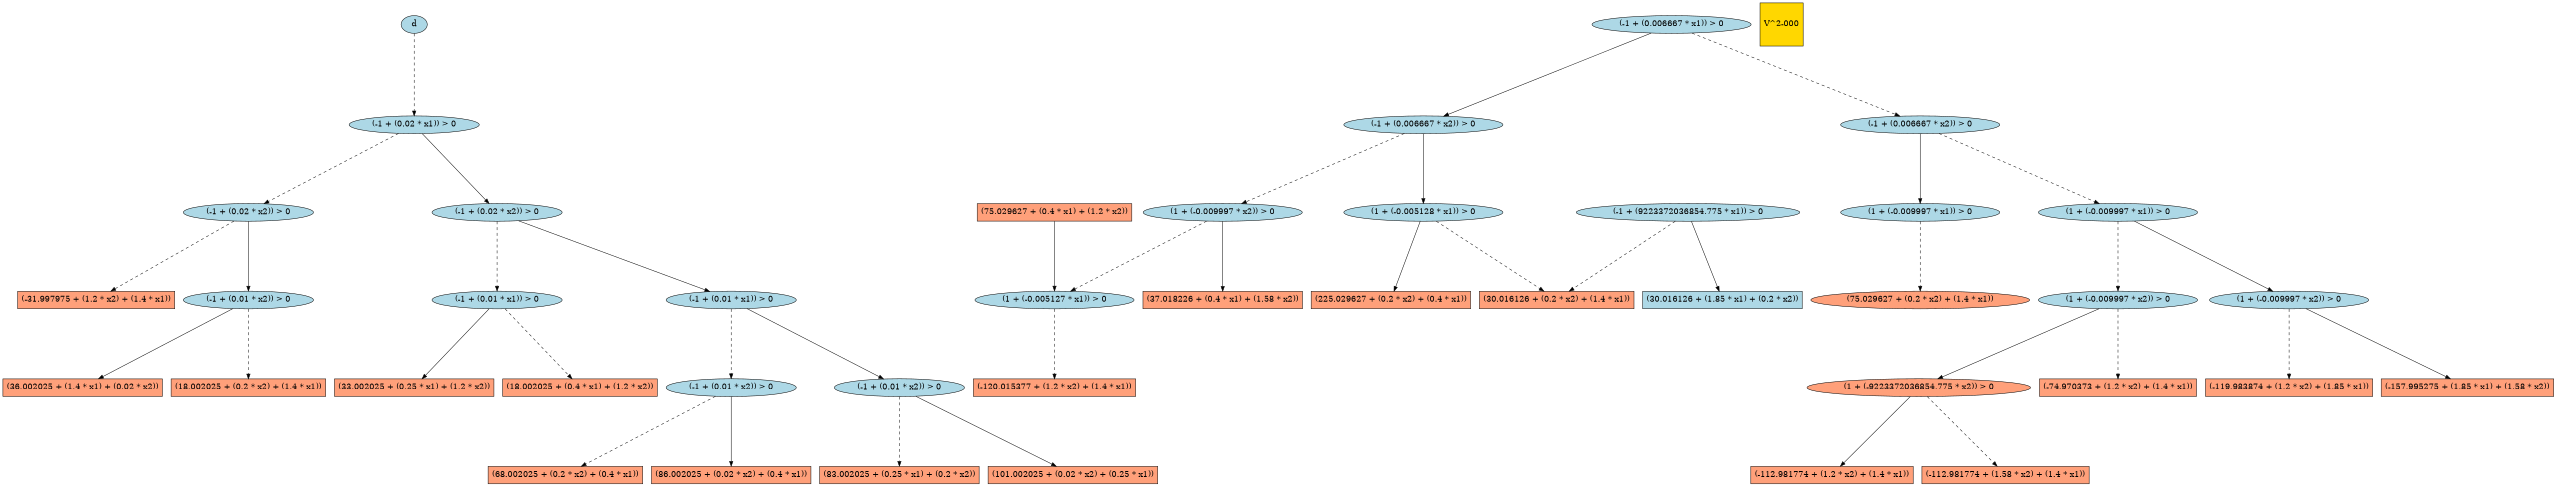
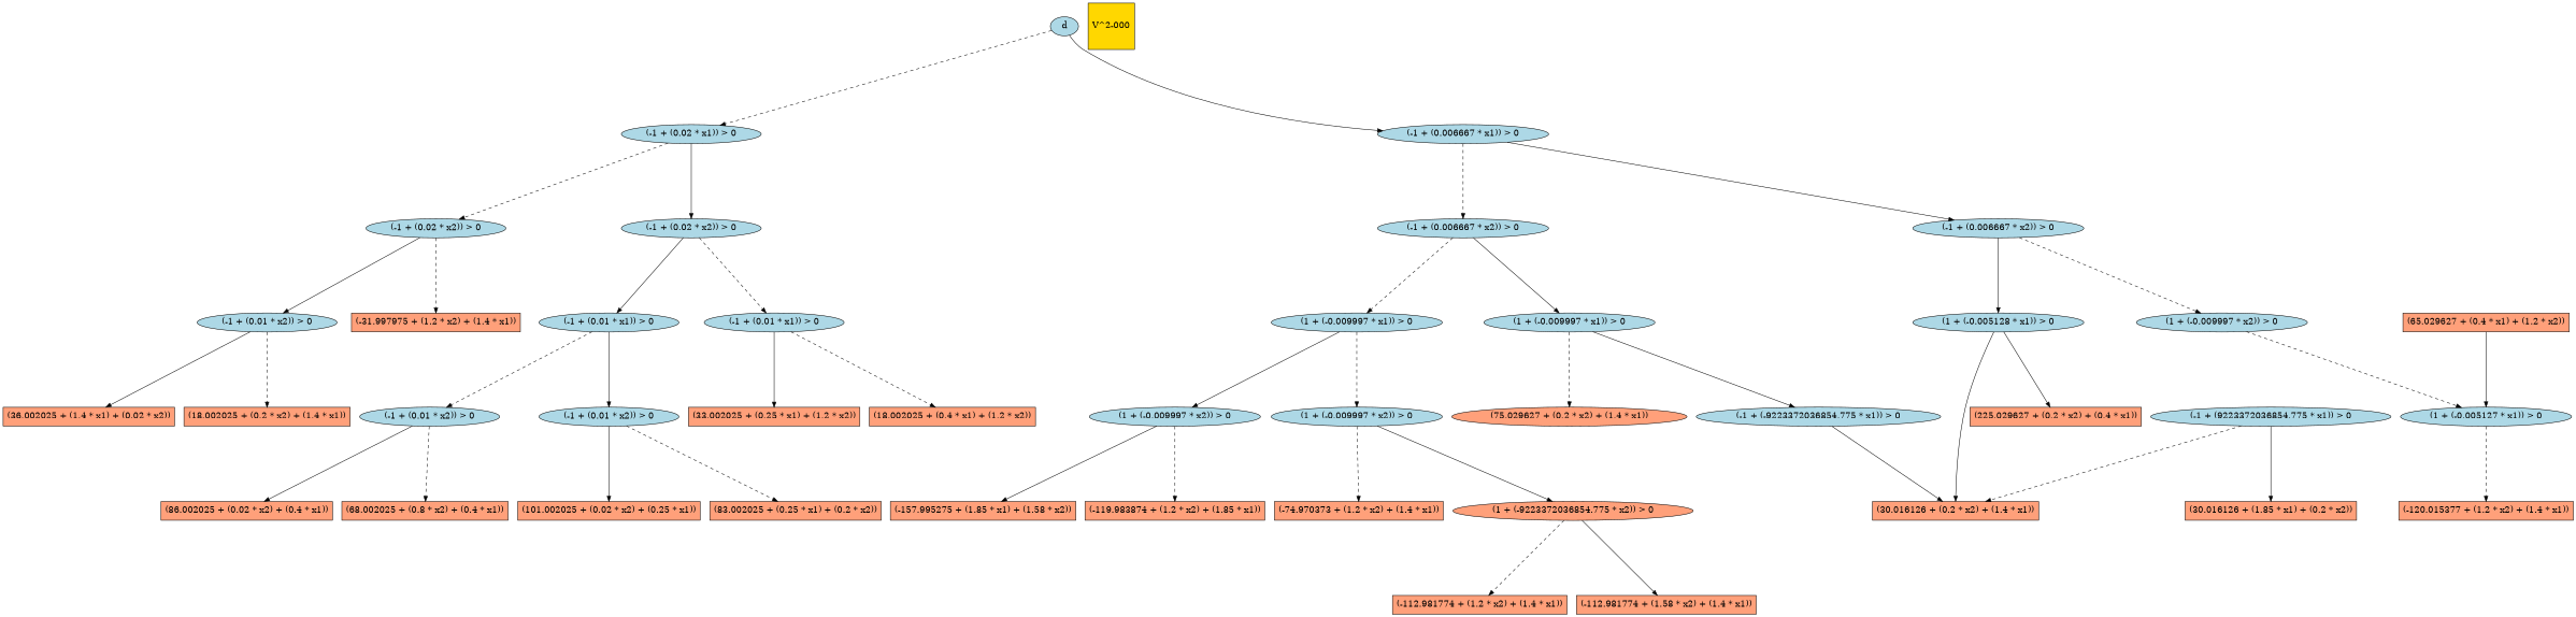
  digraph {
    fontname=Helvetica
    fontsize=16
    ranksep=2.00
    node [color=black fillcolor=lightsalmon fontsize=16 shape=ellipse style=filled]
    edge [color=black style=solid]
    n1 [label="(33.002025 + (0.25 * x1) + (1.2 * x2))" shape=box]
    n2 [fillcolor=lightblue label="(-1 + (0.01 * x2)) > 0"]
-   n3 [label="(68.002025 + (0.2 * x2) + (0.4 * x1))" shape=box]
+   n3 [label="(68.002025 + (0.8 * x2) + (0.4 * x1))" shape=box]
    n4 [label="(86.002025 + (0.02 * x2) + (0.4 * x1))" shape=box]
    n5 [label="(18.002025 + (0.4 * x1) + (1.2 * x2))" shape=box]
    n6 [fillcolor=lightblue label="(1 + (-0.009997 * x2)) > 0"]
    n7 [fillcolor=lightblue label="(1 + (-0.005127 * x1)) > 0"]
-   n8 [label="(37.018226 + (0.4 * x1) + (1.58 * x2))" shape=box]
    n9 [label="(-120.015377 + (1.2 * x2) + (1.4 * x1))" shape=box]
    n10 [fillcolor=lightblue label="(1 + (-0.005128 * x1)) > 0"]
    n11 [label="(225.029627 + (0.2 * x2) + (0.4 * x1))" shape=box]
    n12 [label="(30.016126 + (0.2 * x2) + (1.4 * x1))" shape=box]
    n13 [label="(-112.981774 + (1.2 * x2) + (1.4 * x1))" shape=box]
-   n14 [label="(75.029627 + (0.4 * x1) + (1.2 * x2))" shape=box]
+   n14 [label="(65.029627 + (0.4 * x1) + (1.2 * x2))" shape=box]
    n15 [label="(75.029627 + (0.2 * x2) + (1.4 * x1))"]
    n16 [fillcolor=lightblue label="(-1 + (0.02 * x1)) > 0"]
    n17 [fillcolor=lightblue label="(-1 + (0.02 * x2)) > 0"]
    n18 [fillcolor=lightblue label="(-1 + (0.02 * x2)) > 0"]
    n19 [label="(-31.997975 + (1.2 * x2) + (1.4 * x1))" shape=box]
    n20 [fillcolor=lightblue label="(-1 + (0.01 * x2)) > 0"]
    n21 [fillcolor=lightblue label="(-1 + (0.01 * x1)) > 0"]
    n22 [fillcolor=lightblue label="(-1 + (0.01 * x1)) > 0"]
    n23 [label="(36.002025 + (1.4 * x1) + (0.02 * x2))" shape=box]
+   n24 [fillcolor=lightblue label="(-1 + (-9223372036854.775 * x1)) > 0"]
    n25 [fillcolor=lightblue label="(-1 + (9223372036854.775 * x1)) > 0"]
-   n26 [fillcolor=lightblue label="(30.016126 + (1.85 * x1) + (0.2 * x2))" shape=box]
+   n26 [label="(30.016126 + (1.85 * x1) + (0.2 * x2))" shape=box]
    n27 [label="(18.002025 + (0.2 * x2) + (1.4 * x1))" shape=box]
    n28 [label="(83.002025 + (0.25 * x1) + (0.2 * x2))" shape=box]
    n29 [fillcolor=lightblue label="(1 + (-0.009997 * x1)) > 0"]
    n30 [fillcolor=lightblue label="(1 + (-0.009997 * x2)) > 0"]
    n31 [label="(1 + (-9223372036854.775 * x2)) > 0"]
    n32 [label="(-74.970373 + (1.2 * x2) + (1.4 * x1))" shape=box]
    n33 [label="(-112.981774 + (1.58 * x2) + (1.4 * x1))" shape=box]
    n34 [fillcolor=lightblue label="(-1 + (0.006667 * x2)) > 0"]
    n35 [fillcolor=lightblue label="(1 + (-0.009997 * x1)) > 0"]
    n36 [fillcolor=lightblue label="(1 + (-0.009997 * x2)) > 0"]
    n37 [fillcolor=lightblue label="(-1 + (0.01 * x2)) > 0"]
    n38 [label="(101.002025 + (0.02 * x2) + (0.25 * x1))" shape=box]
    n39 [label="(-119.983874 + (1.2 * x2) + (1.85 * x1))" shape=box]
    n40 [label="(-157.995275 + (1.85 * x1) + (1.58 * x2))" shape=box]
    n41 [fillcolor=lightblue label=d]
    n42 [fillcolor=lightblue label="(-1 + (0.006667 * x1)) > 0"]
    n43 [fillcolor=lightblue label="(-1 + (0.006667 * x2)) > 0"]
    n44 [fillcolor=gold1 label="V^2-000" shape=square]
    n2 -> n3 [style=dashed]
    n2 -> n4
    n6 -> n7 [style=dashed]
-   n6 -> n8
    n7 -> n9 [style=dashed]
    n10 -> n11
-   n10 -> n12 [style=dashed]
+   n10 -> n12
    n14 -> n7
    n16 -> n17 [style=dashed]
    n16 -> n18
    n17 -> n19 [style=dashed]
    n17 -> n20
    n18 -> n21 [style=dashed]
    n18 -> n22
    n20 -> n23
    n20 -> n27 [style=dashed]
    n21 -> n1
    n21 -> n5 [style=dashed]
    n22 -> n2 [style=dashed]
    n22 -> n37
+   n24 -> n12
    n25 -> n12 [style=dashed]
    n25 -> n26
    n29 -> n15 [style=dashed]
+   n29 -> n24
    n30 -> n31
    n30 -> n32 [style=dashed]
-   n31 -> n13
-   n31 -> n33 [style=dashed]
+   n31 -> n13 [style=dashed]
+   n31 -> n33
    n34 -> n29
    n34 -> n35 [style=dashed]
    n35 -> n30 [style=dashed]
    n35 -> n36
    n36 -> n39 [style=dashed]
    n36 -> n40
    n37 -> n28 [style=dashed]
    n37 -> n38
    n41 -> n16 [style=dashed]
+   n41 -> n42
    n42 -> n34 [style=dashed]
    n42 -> n43
    n43 -> n6 [style=dashed]
    n43 -> n10
  }
